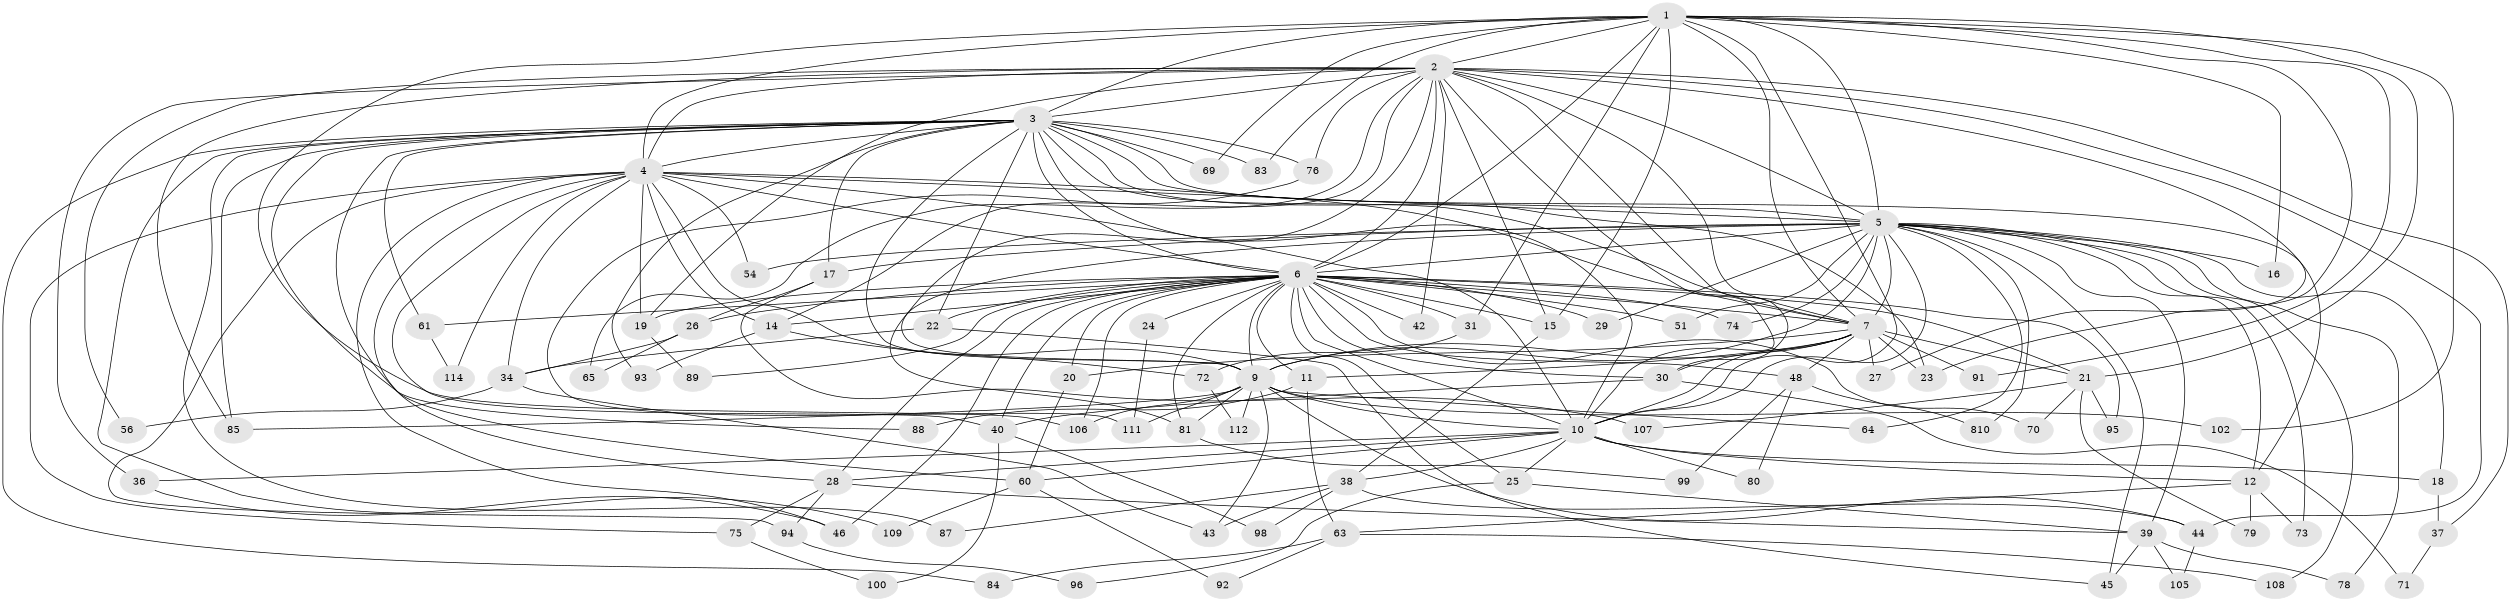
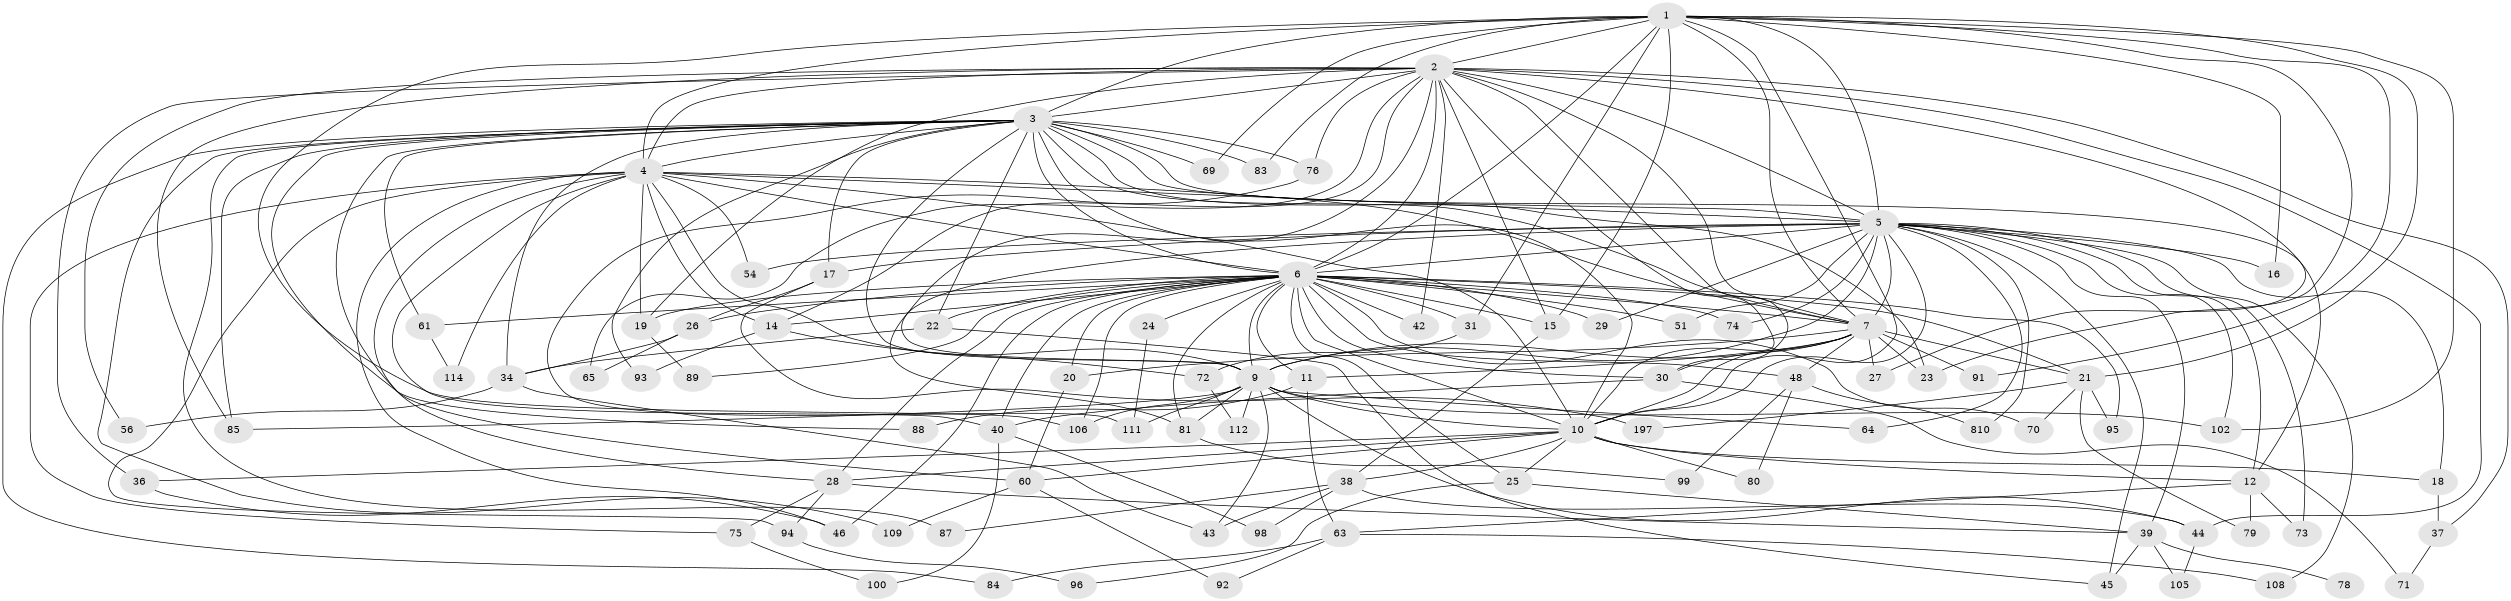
  graph {
    node [color=gray90 style=filled]
    1 [super="+101"]
    2 [super="+33"]
    3 [super="+50"]
    4 [super="+90"]
    5 [super="+47"]
    6 [super="+8"]
    7 [super="+53"]
    10 [super="+104"]
    15 [super="+58"]
    16
    21 [super="+35"]
    23 [super="+55"]
    31
    69
    83
    91
    102
    106
    9 [super="+41"]
    14 [super="+57"]
    19 [super="+36"]
    27
    30 [super="+67"]
    n24 [label=36]
    37
    42
    44 [super="+103"]
    56
    65
    76
    85 [super="+97"]
    12 [super="+13"]
    17
    22
    34 [super="+68"]
    60 [super="+62"]
    61
    84
    87
    88
    93
    109
    28 [super="+59"]
    40 [super="+82"]
    46 [super="+52"]
    54
    75
    94
    114
    18
    29
    39 [super="+49"]
    45 [super="+86"]
    51
    64
    73
    74
    78
    81 [super="+113"]
    108
    n61 [label=810]
    11
    20
    24
    25
    26
    48 [super="+66"]
    70
    89
    95
    43 [super="+77"]
    111 [super="+115"]
    112
    38
    80
    79
-   107
+   107 [label=197]
    72
    71
    105
    63
    92
    98
    100
    96
    99
    1 -- 2
    1 -- 3
    1 -- 4 [weight=2]
    1 -- 5 [weight=2]
    1 -- 6 [weight=2]
    1 -- 7 [weight=2]
    1 -- 10
    1 -- 15
    1 -- 16
    1 -- 21
    1 -- 23
    1 -- 31
    1 -- 69
    1 -- 83
    1 -- 91
    1 -- 102
    1 -- 106 [weight=2]
    2 -- 3
    2 -- 4
    2 -- 5
    2 -- 6 [weight=3]
    2 -- 7
    2 -- 10
    2 -- 15
    2 -- 9
    2 -- 14
    2 -- 19
    2 -- 27
    2 -- 30
    2 -- n24
    2 -- 37
    2 -- 42
    2 -- 44
    2 -- 56
    2 -- 65
    2 -- 76
    2 -- 85
    3 -- 4
    3 -- 5
    3 -- 6 [weight=2]
    3 -- 7
    3 -- 10
    3 -- 23 [weight=2]
    3 -- 69
    3 -- 83
    3 -- 9
    3 -- 76
    3 -- 85
    3 -- 12 [weight=3]
    3 -- 17
    3 -- 22
-   4 -- 34
+   3 -- 34
    3 -- 60
    3 -- 61
    3 -- 84
    3 -- 87
    3 -- 88
    3 -- 93
    3 -- 109
    4 -- 5
    4 -- 6 [weight=2]
    4 -- 7
    4 -- 10
    4 -- 9
    4 -- 14
    4 -- 19
    4 -- 28
    4 -- 40
    4 -- 46
    4 -- 54
    4 -- 75
    4 -- 94
    4 -- 114
    5 -- 6 [weight=2]
    5 -- 7
    5 -- 10
    5 -- 16
    5 -- 9
    5 -- 12
    5 -- 17
    5 -- 54
    5 -- 18
    5 -- 29
    5 -- 39
    5 -- 45
    5 -- 51
    5 -- 64
    5 -- 73
    5 -- 74
-   5 -- 78
+   5 -- 102
    5 -- 81
    5 -- 108
    5 -- n61
    6 -- 7 [weight=2]
    6 -- 10 [weight=2]
    6 -- 15
    6 -- 21
    6 -- 31
    6 -- 106
    6 -- 9 [weight=2]
    6 -- 14
    6 -- 19
    6 -- 30
    6 -- 42
    6 -- 22
    6 -- 61
    6 -- 28
    6 -- 40
    6 -- 46
    6 -- 29
    6 -- 51
    6 -- 74
    6 -- 81
    6 -- 11
    6 -- 20
    6 -- 24 [weight=2]
    6 -- 25
    6 -- 26
    6 -- 48 [weight=2]
    6 -- 70
    6 -- 89
    6 -- 95
    7 -- 10
    7 -- 21
    7 -- 23
    7 -- 91
    7 -- 9
    7 -- 27
    7 -- 30
    7 -- 11
    7 -- 20
    7 -- 48
    10 -- n24
    10 -- 12
    10 -- 60
    10 -- 28
    10 -- 18
    10 -- 25
    10 -- 38
    10 -- 80
    15 -- 38
    21 -- 70
    21 -- 95
    21 -- 79
    21 -- 107
    31 -- 72
    9 -- 10
    9 -- 102
    9 -- 106
    9 -- 44
    9 -- 85
    9 -- 64
    9 -- 81
    9 -- 43
    9 -- 111
    9 -- 112
    14 -- 93
    14 -- 72
    19 -- 89
    30 -- 40
    30 -- 71
    n24 -- 46
    37 -- 71
    44 -- 105
    76 -- 111
    12 -- 73
    12 -- 79
    12 -- 63
    17 -- 26
    17 -- 107
    22 -- 34
    22 -- 45
    34 -- 56
    34 -- 43
    60 -- 109
    60 -- 92
    61 -- 114
    28 -- 75
    28 -- 94
    28 -- 39
    40 -- 98
    40 -- 100
    75 -- 100
    94 -- 96
    18 -- 37
    39 -- 45
    39 -- 78
    39 -- 105
    81 -- 99
    11 -- 88
    11 -- 63
    20 -- 60
    24 -- 111
    25 -- 39
    25 -- 96
    26 -- 65
    26 -- 34
    48 -- n61
    48 -- 80
    48 -- 99
    38 -- 44
    38 -- 87
    38 -- 43
    38 -- 98
    72 -- 112
    63 -- 84
    63 -- 108
    63 -- 92
  }
